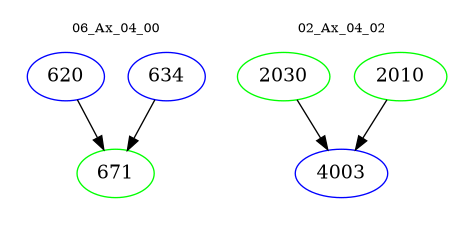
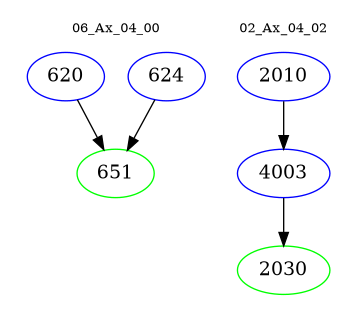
  digraph {
    node [color=blue]
    edge [color=black]
-   n1 [label=634]
+   n1 [label=624]
    n2 [label=620]
-   n3 [color=green label=671]
-   n4 [color=green label=2010]
+   n3 [color=green label=651]
+   n4 [label=2010]
    n5 [label=4003]
    n6 [color=green label=2030]
    subgraph cluster_1 {
      color=white
      fontsize=10
      label="06_Ax_04_00"
      n1
      n2
      n3
    }
    subgraph cluster_2 {
      color=white
      fontsize=10
      label="02_Ax_04_02"
      n4
      n5
      n6
    }
    n1 -> n3
    n2 -> n3
    n4 -> n5
-   n6 -> n5
+   n5 -> n6
  }
